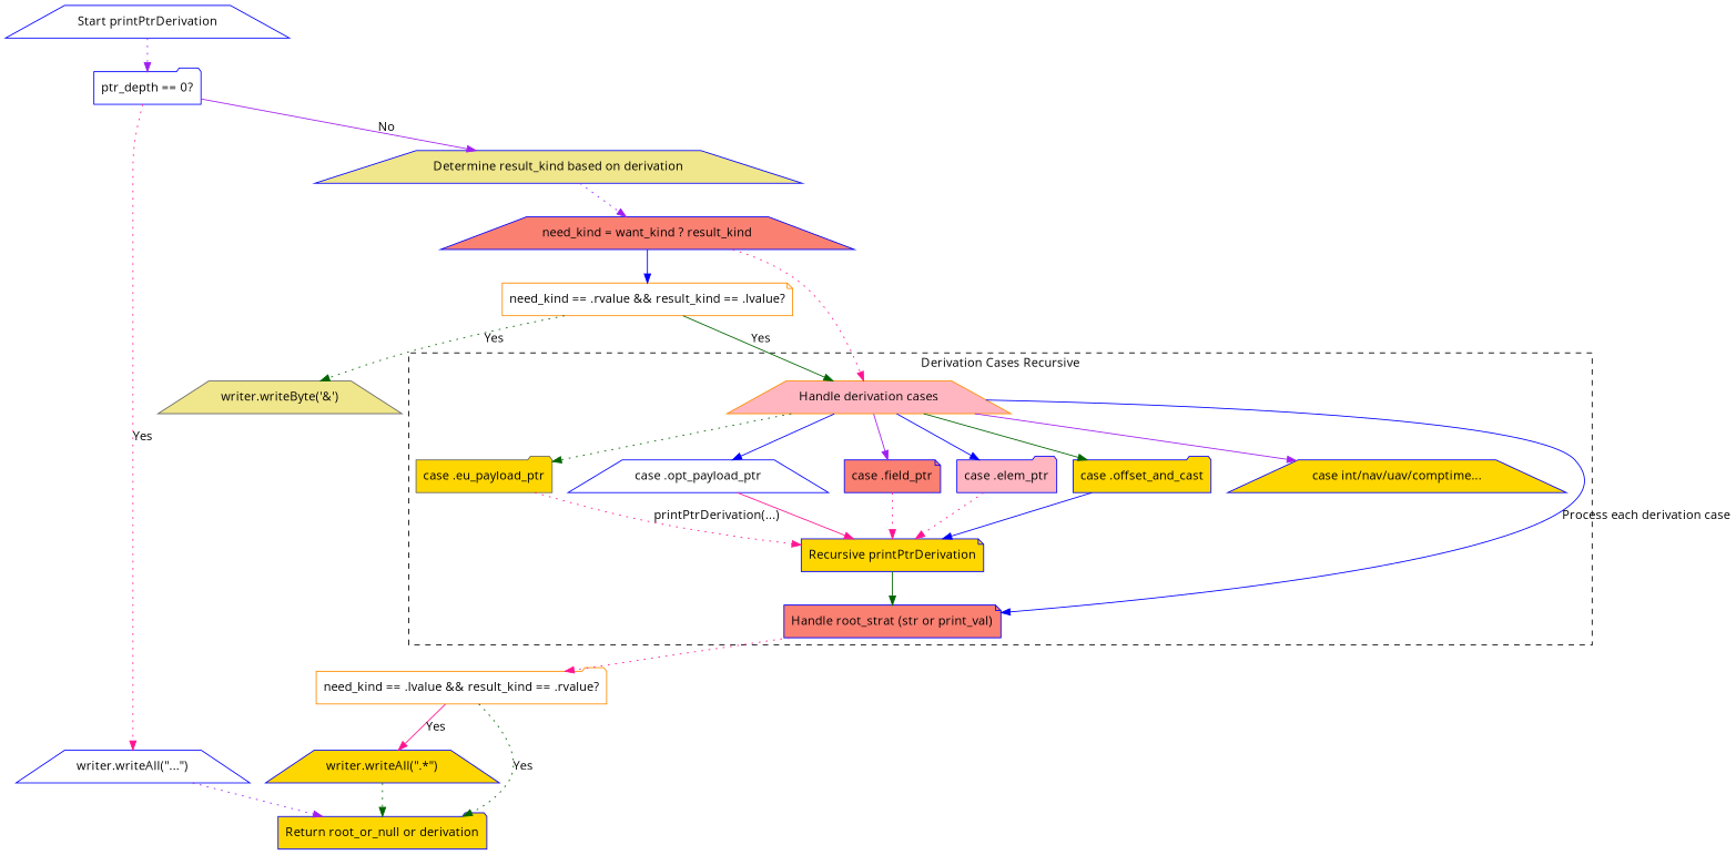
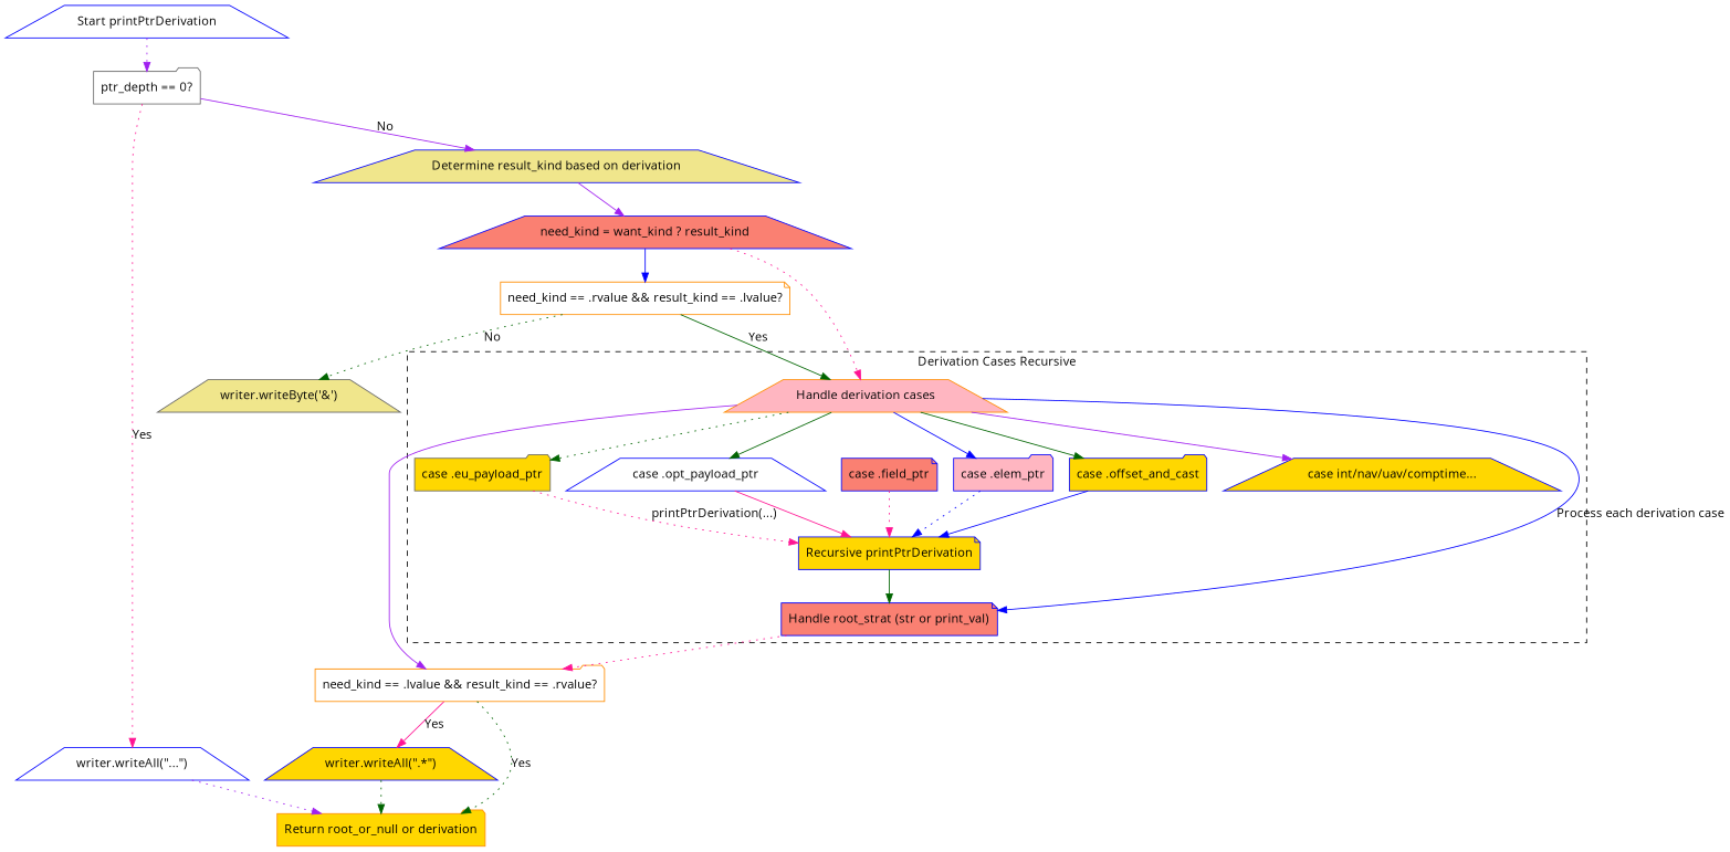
  digraph {
    fontname="Open Sans"
    node [color=blue fillcolor=gold fontname="Open Sans" shape=trapezium style=filled]
    edge [color=darkgreen fontname="Open Sans" style=solid]
    n1 [color=darkorange fillcolor=lightpink label="Handle derivation cases"]
    n2 [color=gray40 label="case .eu_payload_ptr" shape=folder]
    n3 [fillcolor=white label="case .opt_payload_ptr"]
    n4 [fillcolor=salmon label="case .field_ptr" shape=note]
    n5 [fillcolor=lightpink label="case .elem_ptr" shape=folder]
    n6 [label="case .offset_and_cast" shape=folder]
    n7 [label="case int/nav/uav/comptime..."]
    n8 [fillcolor=salmon label="Handle root_strat (str or print_val)" shape=note]
    n9 [label="Recursive printPtrDerivation" shape=note]
    n10 [color=darkorange fillcolor=white label="need_kind == .lvalue && result_kind == .rvalue?" shape=folder]
    n11 [fillcolor=white label="Start printPtrDerivation"]
-   n12 [fillcolor=white label="ptr_depth == 0?" shape=folder]
+   n12 [color=gray40 fillcolor=white label="ptr_depth == 0?" shape=folder]
    n13 [fillcolor=white label="writer.writeAll(\"...\")"]
    n14 [fillcolor=khaki label="Determine result_kind based on derivation"]
-   n15 [label="Return root_or_null or derivation" shape=folder]
+   n15 [color=darkorange label="Return root_or_null or derivation" shape=folder]
    n16 [fillcolor=salmon label="need_kind = want_kind ? result_kind"]
    n17 [color=darkorange fillcolor=white label="need_kind == .rvalue && result_kind == .lvalue?" shape=note]
    n18 [color=gray40 fillcolor=khaki label="writer.writeByte('&')"]
    n19 [label="writer.writeAll(\".*\")"]
    subgraph cluster_1 {
      label="Derivation Cases Recursive"
      style=dashed
      n1
      n2
      n3
      n4
      n5
      n6
      n7
      n8
      n9
    }
    n1 -> n2 [style=dotted]
-   n1 -> n3 [color=blue]
-   n1 -> n4 [color=purple]
+   n1 -> n3
+   n1 -> n10 [color=purple]
    n1 -> n5 [color=blue]
    n1 -> n6
    n1 -> n7 [color=purple]
    n1 -> n8 [color=blue label="Process each derivation case"]
    n2 -> n9 [color=deeppink label="printPtrDerivation(...)" style=dotted]
    n3 -> n9 [color=deeppink]
    n4 -> n9 [color=deeppink style=dotted]
-   n5 -> n9 [color=deeppink style=dotted]
+   n5 -> n9 [color=blue style=dotted]
    n6 -> n9 [color=blue]
    n8 -> n10 [color=deeppink style=dotted]
    n9 -> n8
    n10 -> n15 [label=Yes style=dotted]
    n10 -> n19 [color=deeppink label=Yes]
    n11 -> n12 [color=purple style=dotted]
    n12 -> n13 [color=deeppink label=Yes style=dotted]
    n12 -> n14 [color=purple label=No]
    n13 -> n15 [color=purple style=dotted]
-   n14 -> n16 [color=purple style=dotted]
+   n14 -> n16 [color=purple]
    n16 -> n1 [color=deeppink style=dotted]
    n16 -> n17 [color=blue]
    n17 -> n1 [label=Yes]
-   n17 -> n18 [label=Yes style=dotted]
+   n17 -> n18 [label=No style=dotted]
    n19 -> n15 [style=dotted]
  }
